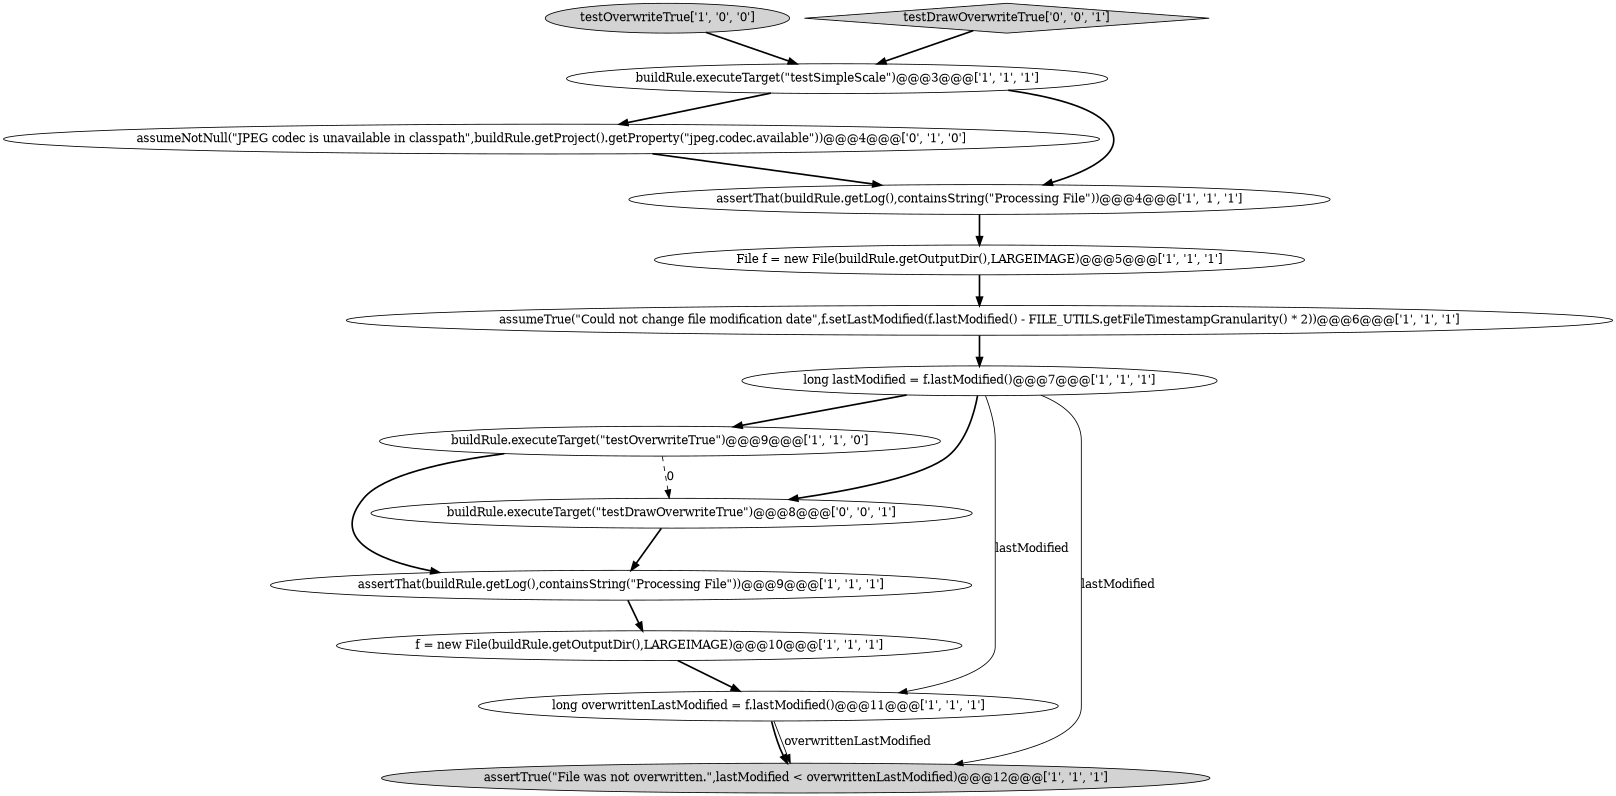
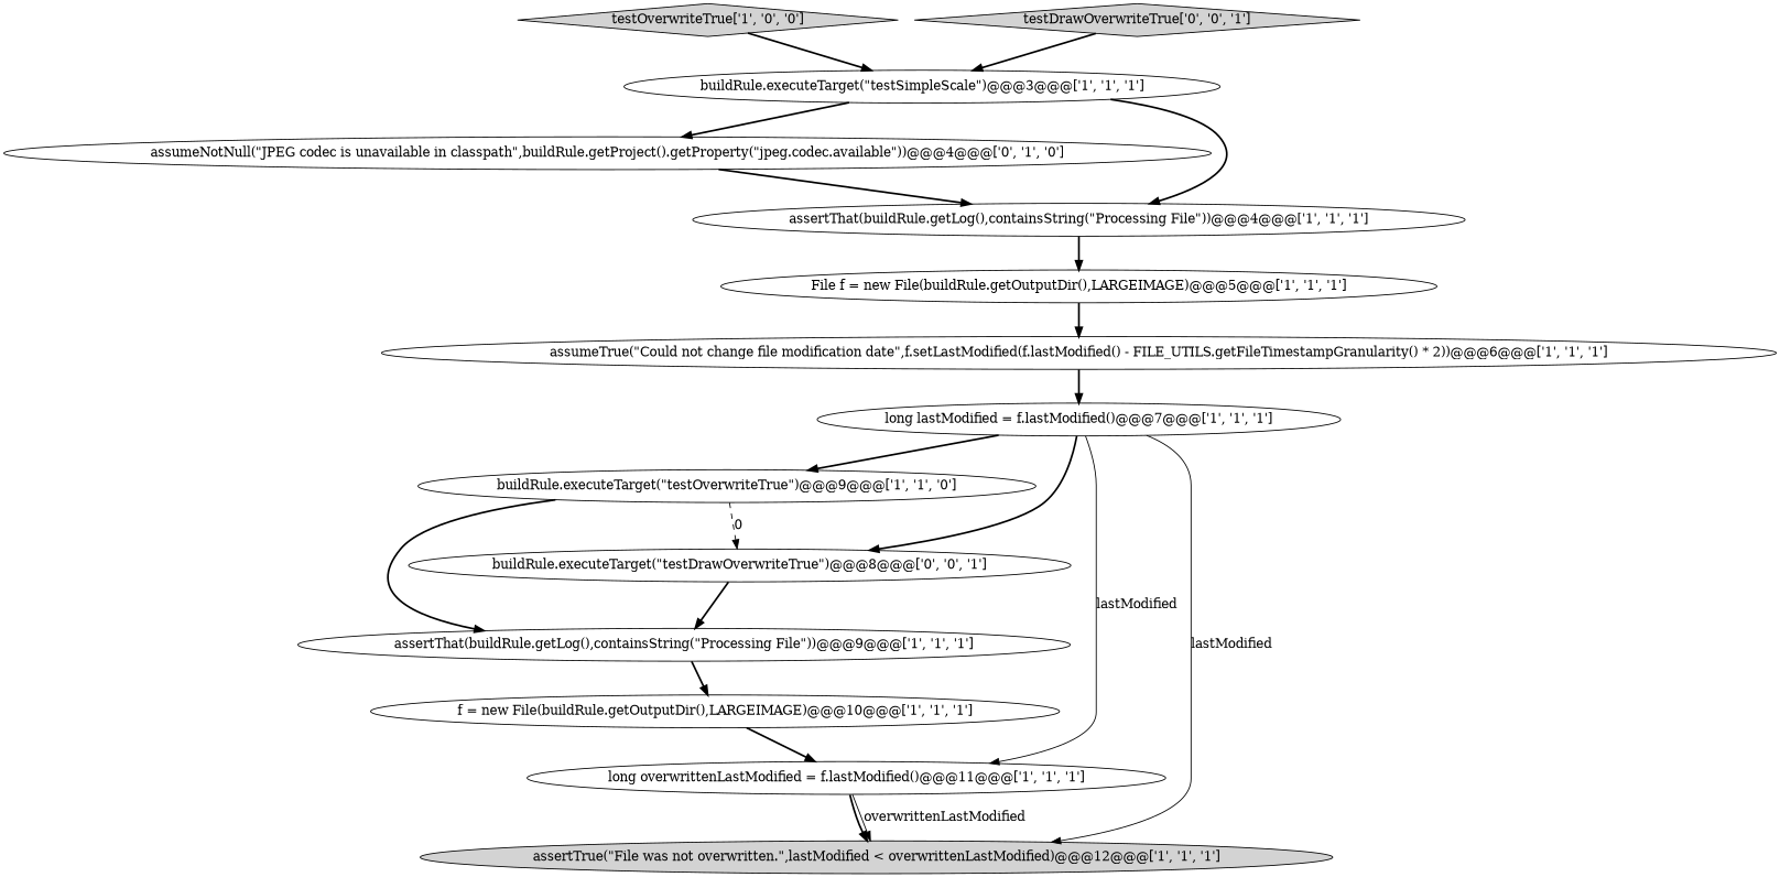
  digraph {
    node [fillcolor=white shape=ellipse style=filled]
    edge [style=bold]
    n1 [label="buildRule.executeTarget(\"testOverwriteTrue\")@@@9@@@['1', '1', '0']"]
    n2 [label="assertThat(buildRule.getLog(),containsString(\"Processing File\"))@@@9@@@['1', '1', '1']"]
    n3 [label="buildRule.executeTarget(\"testDrawOverwriteTrue\")@@@8@@@['0', '0', '1']"]
    n4 [label="f = new File(buildRule.getOutputDir(),LARGEIMAGE)@@@10@@@['1', '1', '1']"]
    n5 [label="long lastModified = f.lastModified()@@@7@@@['1', '1', '1']"]
    n6 [label="long overwrittenLastModified = f.lastModified()@@@11@@@['1', '1', '1']"]
    n7 [fillcolor=lightgray label="assertTrue(\"File was not overwritten.\",lastModified < overwrittenLastModified)@@@12@@@['1', '1', '1']"]
-   n8 [fillcolor=lightgray label="testOverwriteTrue['1', '0', '0']"]
+   n8 [fillcolor=lightgray label="testOverwriteTrue['1', '0', '0']" shape=diamond]
    n9 [label="buildRule.executeTarget(\"testSimpleScale\")@@@3@@@['1', '1', '1']"]
    n10 [label="assumeNotNull(\"JPEG codec is unavailable in classpath\",buildRule.getProject().getProperty(\"jpeg.codec.available\"))@@@4@@@['0', '1', '0']"]
    n11 [label="assertThat(buildRule.getLog(),containsString(\"Processing File\"))@@@4@@@['1', '1', '1']"]
    n12 [fillcolor=lightgray label="testDrawOverwriteTrue['0', '0', '1']" shape=diamond]
    n13 [label="File f = new File(buildRule.getOutputDir(),LARGEIMAGE)@@@5@@@['1', '1', '1']"]
    n14 [label="assumeTrue(\"Could not change file modification date\",f.setLastModified(f.lastModified() - FILE_UTILS.getFileTimestampGranularity() * 2))@@@6@@@['1', '1', '1']"]
    n1 -> n2
    n1 -> n3 [label=0 style=dashed]
    n2 -> n4
    n3 -> n2
    n4 -> n6
    n5 -> n1
    n5 -> n3
    n5 -> n6 [label=lastModified style=solid]
    n5 -> n7 [label=lastModified style=solid]
    n6 -> n7
    n6 -> n7 [label=overwrittenLastModified style=solid]
    n8 -> n9
    n9 -> n10
    n9 -> n11
    n10 -> n11
    n11 -> n13
    n12 -> n9
    n13 -> n14
    n14 -> n5
  }
